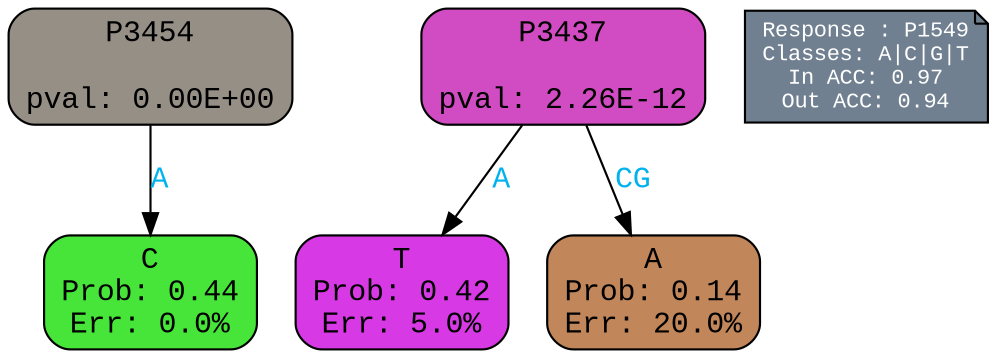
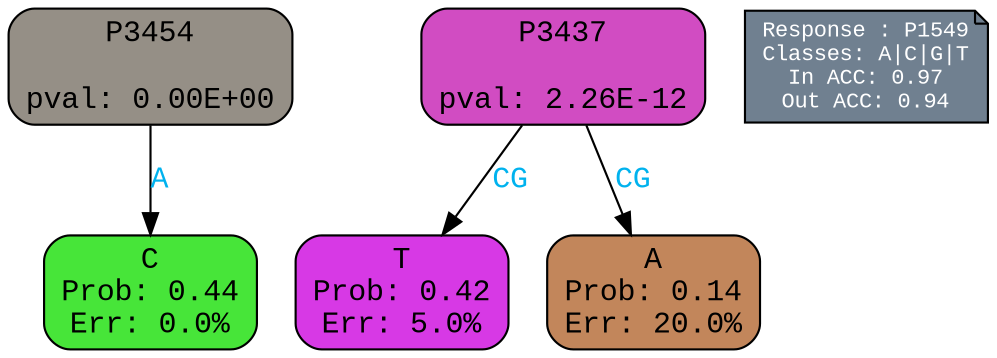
  digraph {
    fontname="Liberation Mono"
    ranksep=equally
    splines=polylines
    node [color=black fontname="Liberation Mono" shape=box style="filled, rounded"]
    edge [fontcolor=deepskyblue2 fontname="Liberation Mono"]
    n1 [fillcolor="#47e539" label="C\nProb: 0.44\nErr: 0.0%"]
    n2 [fillcolor="#d739e5" label="T\nProb: 0.42\nErr: 5.0%"]
    n3 [fillcolor="#c2865b" label="A\nProb: 0.14\nErr: 20.0%"]
    n4 [align=left fillcolor=slategray fontcolor=white fontsize=10 label="Response : P1549\nClasses: A|C|G|T\nIn ACC: 0.97\nOut ACC: 0.94\n" shape=note style=filled]
    n5 [fillcolor="#958f86" label="P3454\n\npval: 0.00E+00"]
    n6 [fillcolor="#d14cc2" label="P3437\n\npval: 2.26E-12"]
    subgraph sub_1 {
      rank=same
      n1
      n2
      n3
    }
    subgraph sub_2 {
      rank=same
      n4
      n5
    }
    n5 -> n1 [label=A]
-   n6 -> n2 [label=A]
+   n6 -> n2 [label=CG]
    n6 -> n3 [label=CG]
  }
